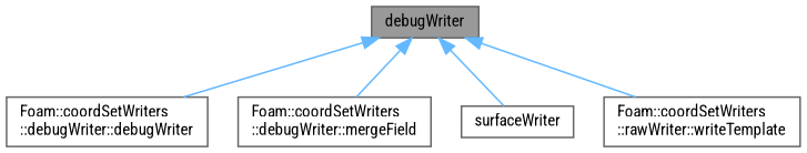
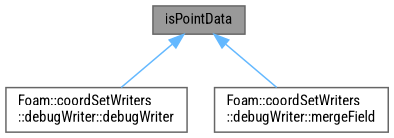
  digraph {
    fontname="Roboto Condensed"
    rankdir=TB
    node [color=grey40 fillcolor=white fontname="Roboto Condensed" fontsize=10 shape=box style=filled]
    edge [color=steelblue1 dir=back fontname="Roboto Condensed" fontsize=10 labelfontname=Helvetica labelfontsize=10 style=solid]
-   n1 [color=gray40 fillcolor=grey60 fontcolor=black height=0.2 label=debugWriter width=0.4]
+   n1 [color=gray40 fillcolor=grey60 fontcolor=black height=0.2 label=isPointData width=0.4]
    n2 [height=0.2 label="Foam::coordSetWriters\l::debugWriter::debugWriter" width=0.4]
    n3 [height=0.2 label="Foam::coordSetWriters\l::debugWriter::mergeField" width=0.4]
-   n4 [height=0.2 label=surfaceWriter width=0.4]
-   n5 [height=0.2 label="Foam::coordSetWriters\l::rawWriter::writeTemplate" width=0.4]
    n1 -> n2
    n1 -> n3
-   n1 -> n4
-   n1 -> n5
  }
